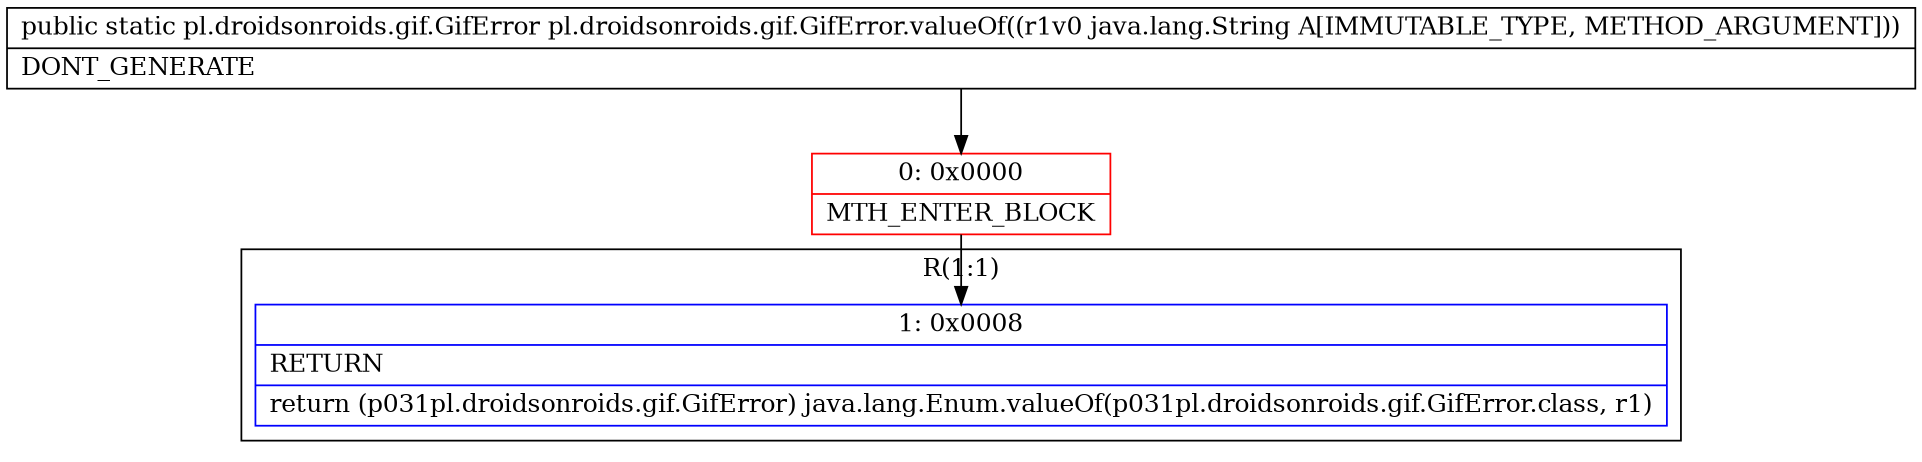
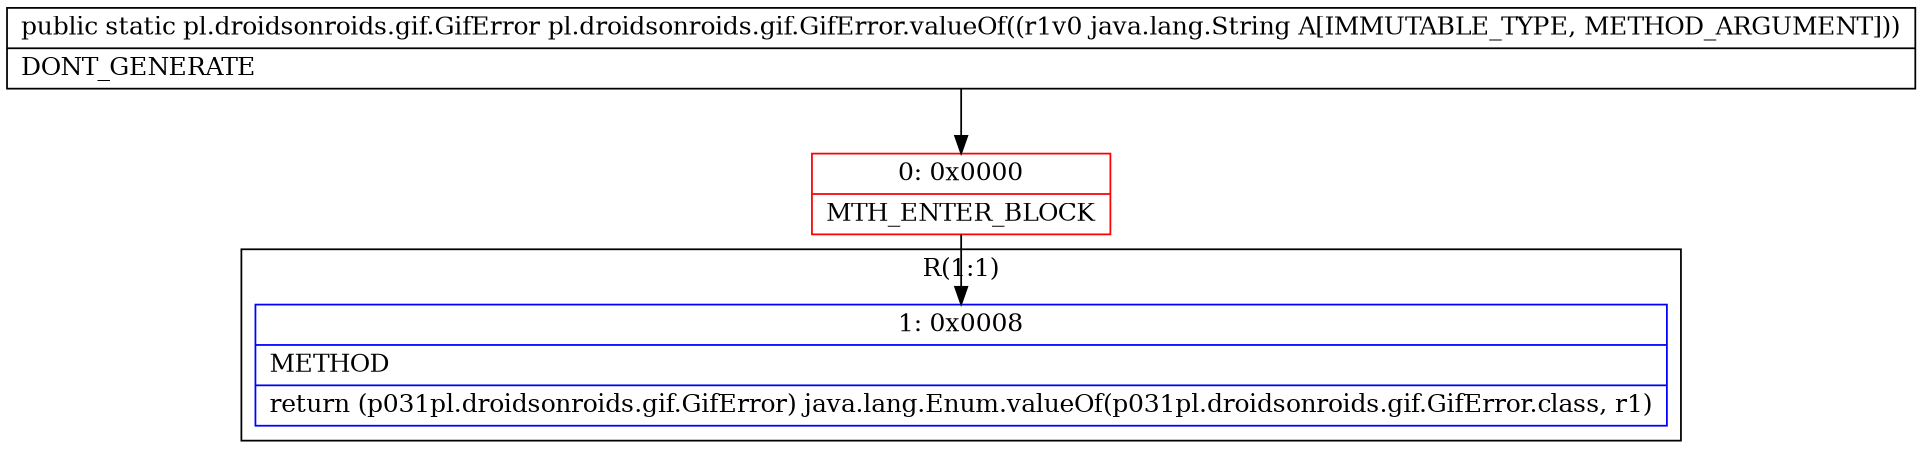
  digraph {
    node [shape=record]
-   n1 [color=blue label="{1\:\ 0x0008|RETURN\l|return (p031pl.droidsonroids.gif.GifError) java.lang.Enum.valueOf(p031pl.droidsonroids.gif.GifError.class, r1)\l}"]
+   n1 [color=blue label="{1\:\ 0x0008|METHOD\l|return (p031pl.droidsonroids.gif.GifError) java.lang.Enum.valueOf(p031pl.droidsonroids.gif.GifError.class, r1)\l}"]
    n2 [color=red label="{0\:\ 0x0000|MTH_ENTER_BLOCK\l}"]
    n3 [label="{public static pl.droidsonroids.gif.GifError pl.droidsonroids.gif.GifError.valueOf((r1v0 java.lang.String A[IMMUTABLE_TYPE, METHOD_ARGUMENT]))  | DONT_GENERATE\l}"]
    subgraph cluster_1 {
      label="R(1:1)"
      n1
    }
    n2 -> n1
    n3 -> n2
  }
